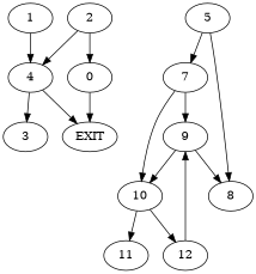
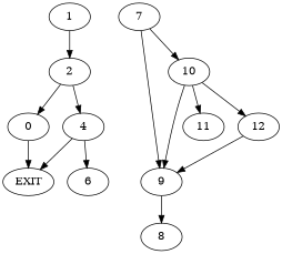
  digraph {
    1
    2
    n3 [label=EXIT]
    n4 [label=0]
    4
-   6 [label=3]
-   5
+   6
    7
    8
    9
    10
    11
    12
-   1 -> 4
+   1 -> 2
    2 -> n4
    2 -> 4
    n4 -> n3
    4 -> n3
    4 -> 6
-   5 -> 7
-   5 -> 8
    7 -> 9
    7 -> 10
    9 -> 8
-   9 -> 10
+   10 -> 9
    10 -> 11
    10 -> 12
    12 -> 9
  }
